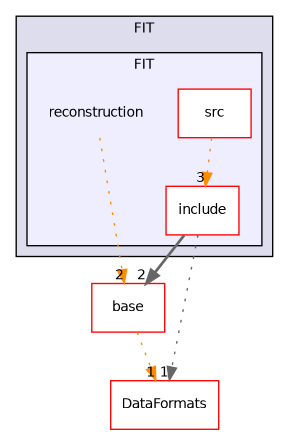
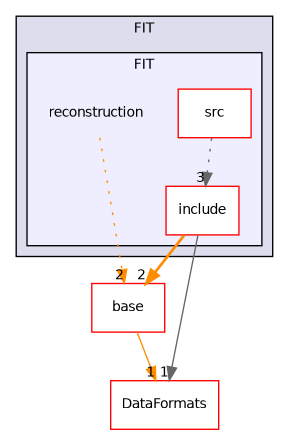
  digraph {
    compound=true
    node [fontname=Helvetica fontsize=10 shape=box color=red]
    edge [color=darkorange headlabel=2 labeldistance=1.5 labelfontname=Helvetica labelfontsize=10 style=dotted]
    n1 [label=reconstruction shape=plaintext color=""]
    n2 [fillcolor=white label=include style=filled]
    n3 [fillcolor=white label=src style=filled]
    n4 [label=base]
    n5 [label=DataFormats]
    subgraph cluster_1 {
      bgcolor="#ddddee"
      fontname=Helvetica
      fontsize=10
      label=FIT
      pencolor=black
      subgraph cluster_2 {
        bgcolor="#eeeeff"
        fontname=Helvetica
        fontsize=10
        label=FIT
        pencolor=black
        n1
        n2
        n3
      }
    }
    n1 -> n4
-   n2 -> n4 [color=gray40 style=bold]
-   n2 -> n5 [color=gray40 headlabel=1]
-   n3 -> n2 [headlabel=3]
-   n4 -> n5 [headlabel=1]
+   n2 -> n4 [style=bold]
+   n2 -> n5 [color=gray40 headlabel=1 style=solid]
+   n3 -> n2 [color=gray40 headlabel=3]
+   n4 -> n5 [headlabel=1 style=solid]
  }
